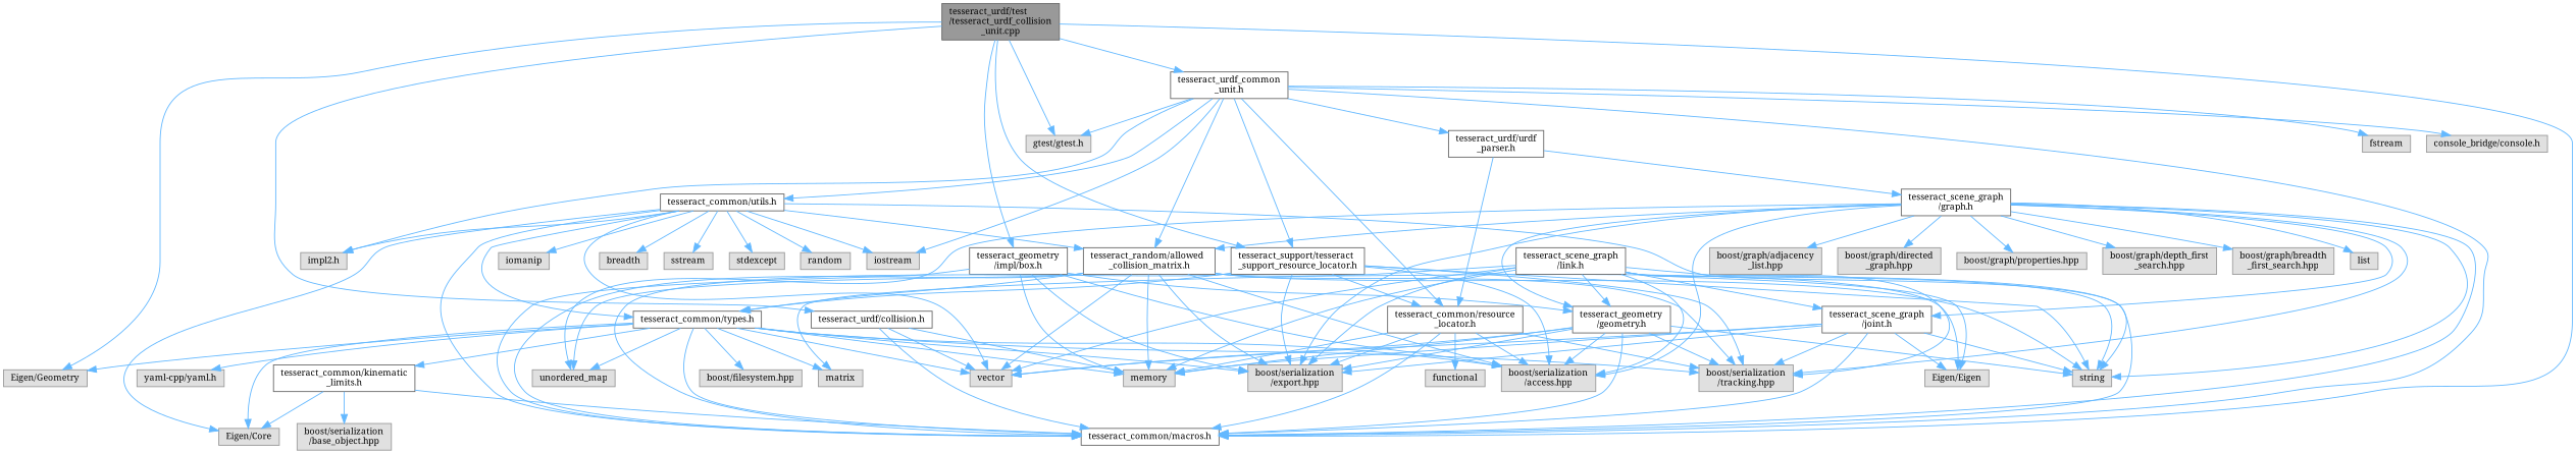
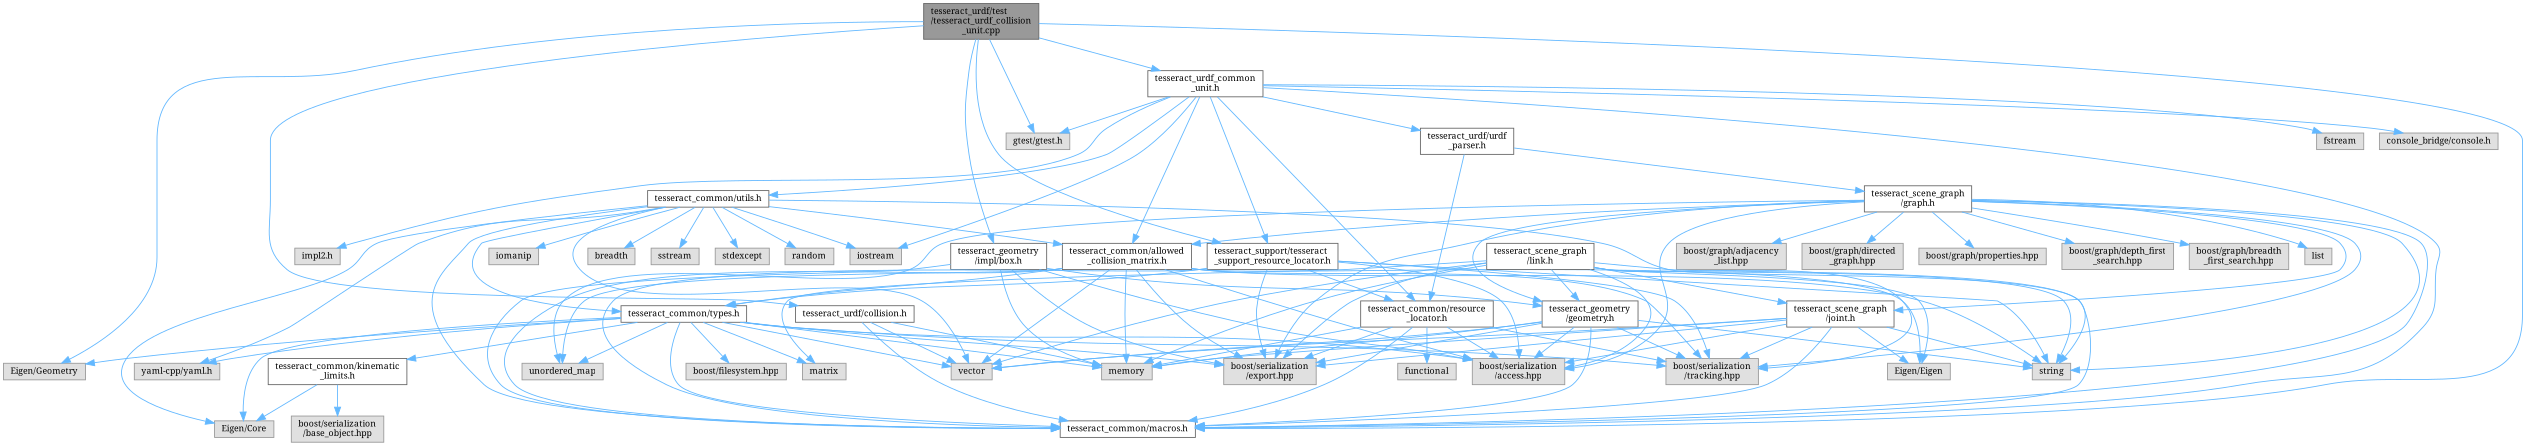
  digraph {
    fontname="Noto Serif"
    node [color=grey60 fillcolor="#E0E0E0" fontname="Noto Serif" fontsize=10 shape=box style=filled]
    edge [color=steelblue1 fontname="Noto Serif" fontsize=10 labelfontname=Helvetica labelfontsize=10 style=solid]
    n1 [color=gray40 fillcolor=grey60 fontcolor=black height=0.2 label="tesseract_urdf/test\l/tesseract_urdf_collision\l_unit.cpp" width=0.4]
    n2 [color=grey40 fillcolor=white height=0.2 label="tesseract_common/macros.h" width=0.4]
    n3 [height=0.2 label="gtest/gtest.h" width=0.4]
    n4 [height=0.2 label="Eigen/Geometry" width=0.4]
    n5 [color=grey40 fillcolor=white height=0.2 label="tesseract_urdf/collision.h" width=0.4]
    n6 [color=grey40 fillcolor=white height=0.2 label="tesseract_geometry\l/impl/box.h" width=0.4]
    n7 [color=grey40 fillcolor=white height=0.2 label="tesseract_support/tesseract\l_support_resource_locator.h" width=0.4]
    n8 [color=grey40 fillcolor=white height=0.2 label="tesseract_urdf_common\l_unit.h" width=0.4]
    n9 [height=0.2 label=memory width=0.4]
    n10 [height=0.2 label=vector width=0.4]
    n11 [height=0.2 label="boost/serialization\l/access.hpp" width=0.4]
    n12 [height=0.2 label="boost/serialization\l/export.hpp" width=0.4]
    n13 [color=grey40 fillcolor=white height=0.2 label="tesseract_geometry\l/geometry.h" width=0.4]
    n14 [height=0.2 label=string width=0.4]
    n15 [height=0.2 label="boost/serialization\l/tracking.hpp" width=0.4]
    n16 [color=grey40 fillcolor=white height=0.2 label="tesseract_common/resource\l_locator.h" width=0.4]
    n17 [color=grey40 fillcolor=white height=0.2 label="tesseract_common/types.h" width=0.4]
    n18 [height=0.2 label=fstream width=0.4]
    n19 [height=0.2 label=iostream width=0.4]
    n20 [height=0.2 label="console_bridge/console.h" width=0.4]
    n21 [height=0.2 label="impl2.h" width=0.4]
    n22 [color=grey40 fillcolor=white height=0.2 label="tesseract_common/utils.h" width=0.4]
    n23 [color=grey40 fillcolor=white height=0.2 label="tesseract_urdf/urdf\l_parser.h" width=0.4]
-   n24 [color=grey40 fillcolor=white height=0.2 label="tesseract_random/allowed\l_collision_matrix.h" width=0.4]
+   n24 [color=grey40 fillcolor=white height=0.2 label="tesseract_common/allowed\l_collision_matrix.h" width=0.4]
    n25 [height=0.2 label=functional width=0.4]
    n26 [height=0.2 label="Eigen/Core" width=0.4]
    n27 [height=0.2 label=matrix width=0.4]
    n28 [height=0.2 label=unordered_map width=0.4]
    n29 [height=0.2 label="boost/filesystem.hpp" width=0.4]
    n30 [height=0.2 label="yaml-cpp/yaml.h" width=0.4]
    n31 [color=grey40 fillcolor=white height=0.2 label="tesseract_common/kinematic\l_limits.h" width=0.4]
    n32 [height=0.2 label="boost/serialization\l/base_object.hpp" width=0.4]
    n33 [height=0.2 label=breadth width=0.4]
    n34 [height=0.2 label=sstream width=0.4]
    n35 [height=0.2 label=stdexcept width=0.4]
    n36 [height=0.2 label=random width=0.4]
    n37 [height=0.2 label=iomanip width=0.4]
    n38 [color=grey40 fillcolor=white height=0.2 label="tesseract_scene_graph\l/graph.h" width=0.4]
    n39 [height=0.2 label="Eigen/Eigen" width=0.4]
    n40 [height=0.2 label="boost/graph/adjacency\l_list.hpp" width=0.4]
    n41 [height=0.2 label="boost/graph/directed\l_graph.hpp" width=0.4]
    n42 [height=0.2 label="boost/graph/properties.hpp" width=0.4]
    n43 [height=0.2 label="boost/graph/depth_first\l_search.hpp" width=0.4]
    n44 [height=0.2 label="boost/graph/breadth\l_first_search.hpp" width=0.4]
    n45 [height=0.2 label=list width=0.4]
    n46 [color=grey40 fillcolor=white height=0.2 label="tesseract_scene_graph\l/joint.h" width=0.4]
    n47 [color=grey40 fillcolor=white height=0.2 label="tesseract_scene_graph\l/link.h" width=0.4]
    n1 -> n2
    n1 -> n3
    n1 -> n4
    n1 -> n5
    n1 -> n6
    n1 -> n7
    n1 -> n8
    n5 -> n2
    n5 -> n9
    n5 -> n10
    n6 -> n2
    n6 -> n9
    n6 -> n11
    n6 -> n12
    n6 -> n13
    n7 -> n2
    n7 -> n11
    n7 -> n12
    n7 -> n14
    n7 -> n15
    n7 -> n16
    n7 -> n17
    n8 -> n2
    n8 -> n3
    n8 -> n7
    n8 -> n16
    n8 -> n18
    n8 -> n19
    n8 -> n20
    n8 -> n21
    n8 -> n22
    n8 -> n23
    n8 -> n24
    n13 -> n2
    n13 -> n9
    n13 -> n10
    n13 -> n11
    n13 -> n12
    n13 -> n14
    n13 -> n15
    n16 -> n2
    n16 -> n9
    n16 -> n11
    n16 -> n12
    n16 -> n15
    n16 -> n25
    n17 -> n2
    n17 -> n4
    n17 -> n9
    n17 -> n10
    n17 -> n11
    n17 -> n12
    n17 -> n15
    n17 -> n26
    n17 -> n27
    n17 -> n28
    n17 -> n29
    n17 -> n30
    n17 -> n31
    n22 -> n2
    n22 -> n10
    n22 -> n14
    n22 -> n17
    n22 -> n19
-   n22 -> n21
+   n22 -> n30
    n22 -> n24
    n22 -> n26
    n22 -> n33
    n22 -> n34
    n22 -> n35
    n22 -> n36
    n22 -> n37
    n23 -> n16
    n23 -> n38
    n24 -> n2
    n24 -> n9
    n24 -> n10
    n24 -> n11
    n24 -> n12
    n24 -> n14
    n24 -> n15
    n24 -> n17
    n24 -> n28
    n24 -> n39
-   n31 -> n2
    n31 -> n26
    n31 -> n32
    n38 -> n2
    n38 -> n11
    n38 -> n12
    n38 -> n13
    n38 -> n14
    n38 -> n15
    n38 -> n24
    n38 -> n28
    n38 -> n40
    n38 -> n41
    n38 -> n42
    n38 -> n43
    n38 -> n44
    n38 -> n45
    n38 -> n46
    n46 -> n2
    n46 -> n9
    n46 -> n10
+   n46 -> n11
    n46 -> n12
    n46 -> n14
    n46 -> n15
    n46 -> n39
    n47 -> n2
    n47 -> n9
    n47 -> n10
    n47 -> n11
    n47 -> n12
    n47 -> n13
    n47 -> n14
    n47 -> n15
    n47 -> n27
    n47 -> n39
    n47 -> n46
  }
